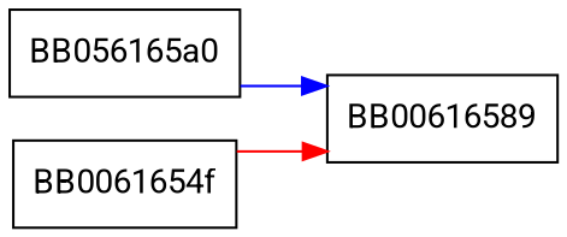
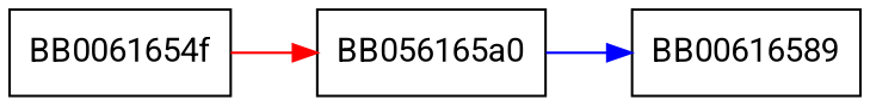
  digraph {
    fontname=Roboto
    rankdir=LR
    splines=ortho
    node [fontname=Roboto shape=box]
    edge [fontname=Roboto]
    n1 [label=BB056165a0]
    BB00616589
    BB0061654f
    n1 -> BB00616589 [color=blue]
-   BB0061654f -> BB00616589 [color=red]
+   BB0061654f -> n1 [color=red]
  }
